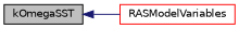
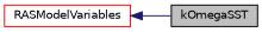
  digraph {
    rankdir=LR
    node [fontname=Helvetica fontsize=10 shape=record]
    n1 [color=black fillcolor=grey75 fontcolor=black height=0.2 label=kOmegaSST style=filled width=0.4]
    n2 [color=red height=0.2 label=RASModelVariables width=0.4]
-   n1 -> n2 [color=midnightblue dir=back fontname=Helvetica fontsize=10 labelfontname=Helvetica labelfontsize=10 style=solid]
+   n2 -> n1 [color=midnightblue dir=back fontname=Helvetica fontsize=10 labelfontname=Helvetica labelfontsize=10 style=solid]
  }
